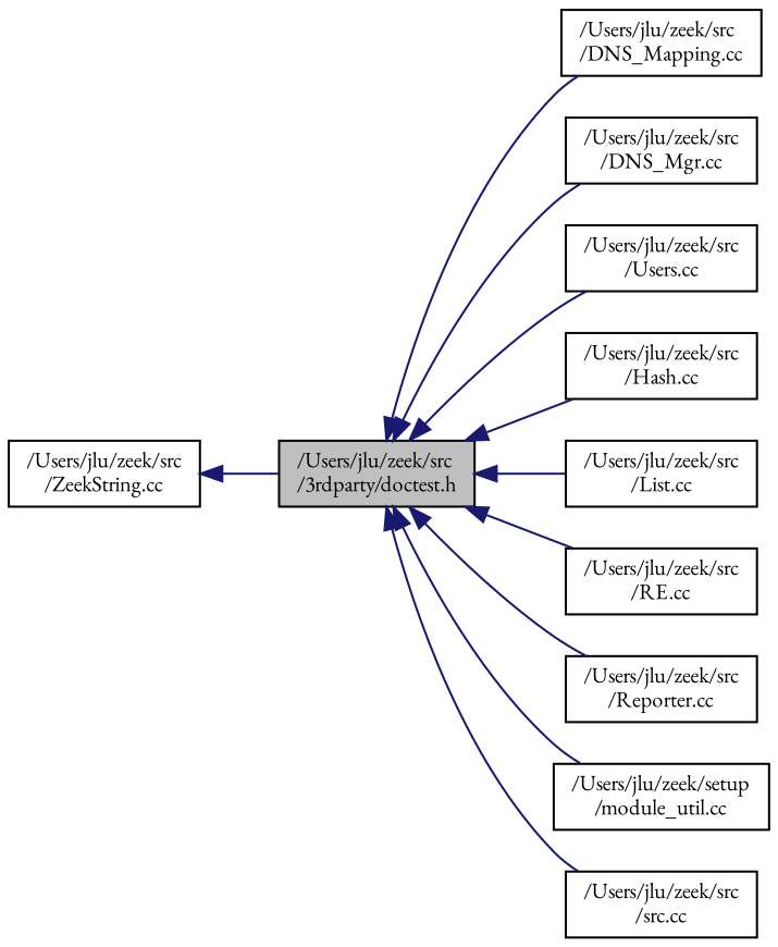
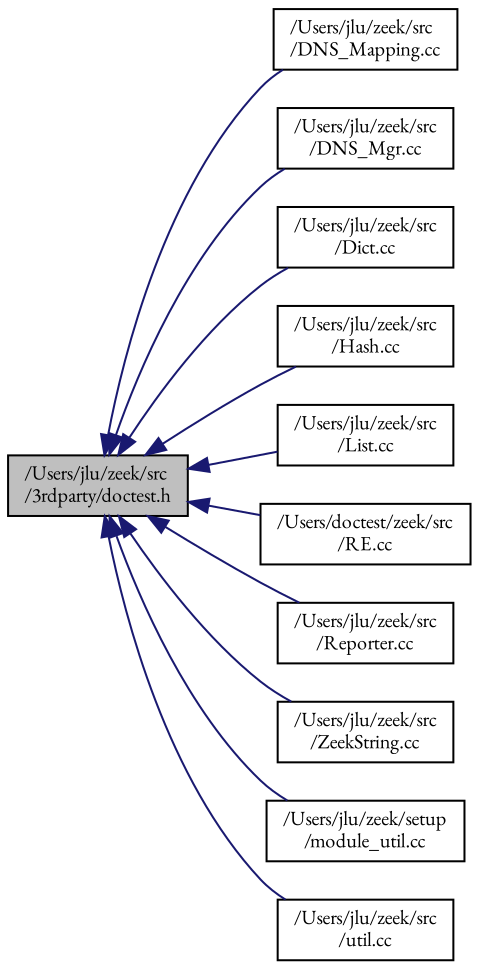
  digraph {
    fontname="EB Garamond"
    rankdir=LR
    node [color=black fillcolor=white fontname="EB Garamond" fontsize=10 shape=record style=filled]
    edge [color=midnightblue dir=back fontname="EB Garamond" fontsize=10 labelfontname=Helvetica labelfontsize=10 style=solid]
    n1 [fillcolor=grey75 fontcolor=black height=0.2 label="/Users/jlu/zeek/src\l/3rdparty/doctest.h" width=0.4]
    n2 [height=0.2 label="/Users/jlu/zeek/src\l/DNS_Mapping.cc" width=0.4]
    n3 [height=0.2 label="/Users/jlu/zeek/src\l/DNS_Mgr.cc" width=0.4]
-   n4 [height=0.2 label="/Users/jlu/zeek/src\l/Users.cc" width=0.4]
+   n4 [height=0.2 label="/Users/jlu/zeek/src\l/Dict.cc" width=0.4]
    n5 [height=0.2 label="/Users/jlu/zeek/src\l/Hash.cc" width=0.4]
    n6 [height=0.2 label="/Users/jlu/zeek/src\l/List.cc" width=0.4]
-   n7 [height=0.2 label="/Users/jlu/zeek/src\l/RE.cc" width=0.4]
+   n7 [height=0.2 label="/Users/doctest/zeek/src\l/RE.cc" width=0.4]
    n8 [height=0.2 label="/Users/jlu/zeek/src\l/Reporter.cc" width=0.4]
    n9 [height=0.2 label="/Users/jlu/zeek/src\l/ZeekString.cc" width=0.4]
    n10 [height=0.2 label="/Users/jlu/zeek/setup\l/module_util.cc" width=0.4]
-   n11 [height=0.2 label="/Users/jlu/zeek/src\l/src.cc" width=0.4]
+   n11 [height=0.2 label="/Users/jlu/zeek/src\l/util.cc" width=0.4]
    n1 -> n2
    n1 -> n3
    n1 -> n4
    n1 -> n5
    n1 -> n6
    n1 -> n7
    n1 -> n8
-   n9 -> n1
+   n1 -> n9
    n1 -> n10
    n1 -> n11
  }
